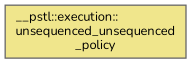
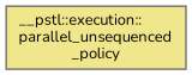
  digraph {
    rankdir=TB
    fontname=Nunito
-   n1 [color=grey40 fillcolor=khaki fontname=Nunito fontsize=10 height=0.2 label="__pstl::execution::\lunsequenced_unsequenced\l_policy" shape=box style=filled width=0.4]
+   n1 [color=grey40 fillcolor=khaki fontname=Nunito fontsize=10 height=0.2 label="__pstl::execution::\lparallel_unsequenced\l_policy" shape=box style=filled width=0.4]
  }
